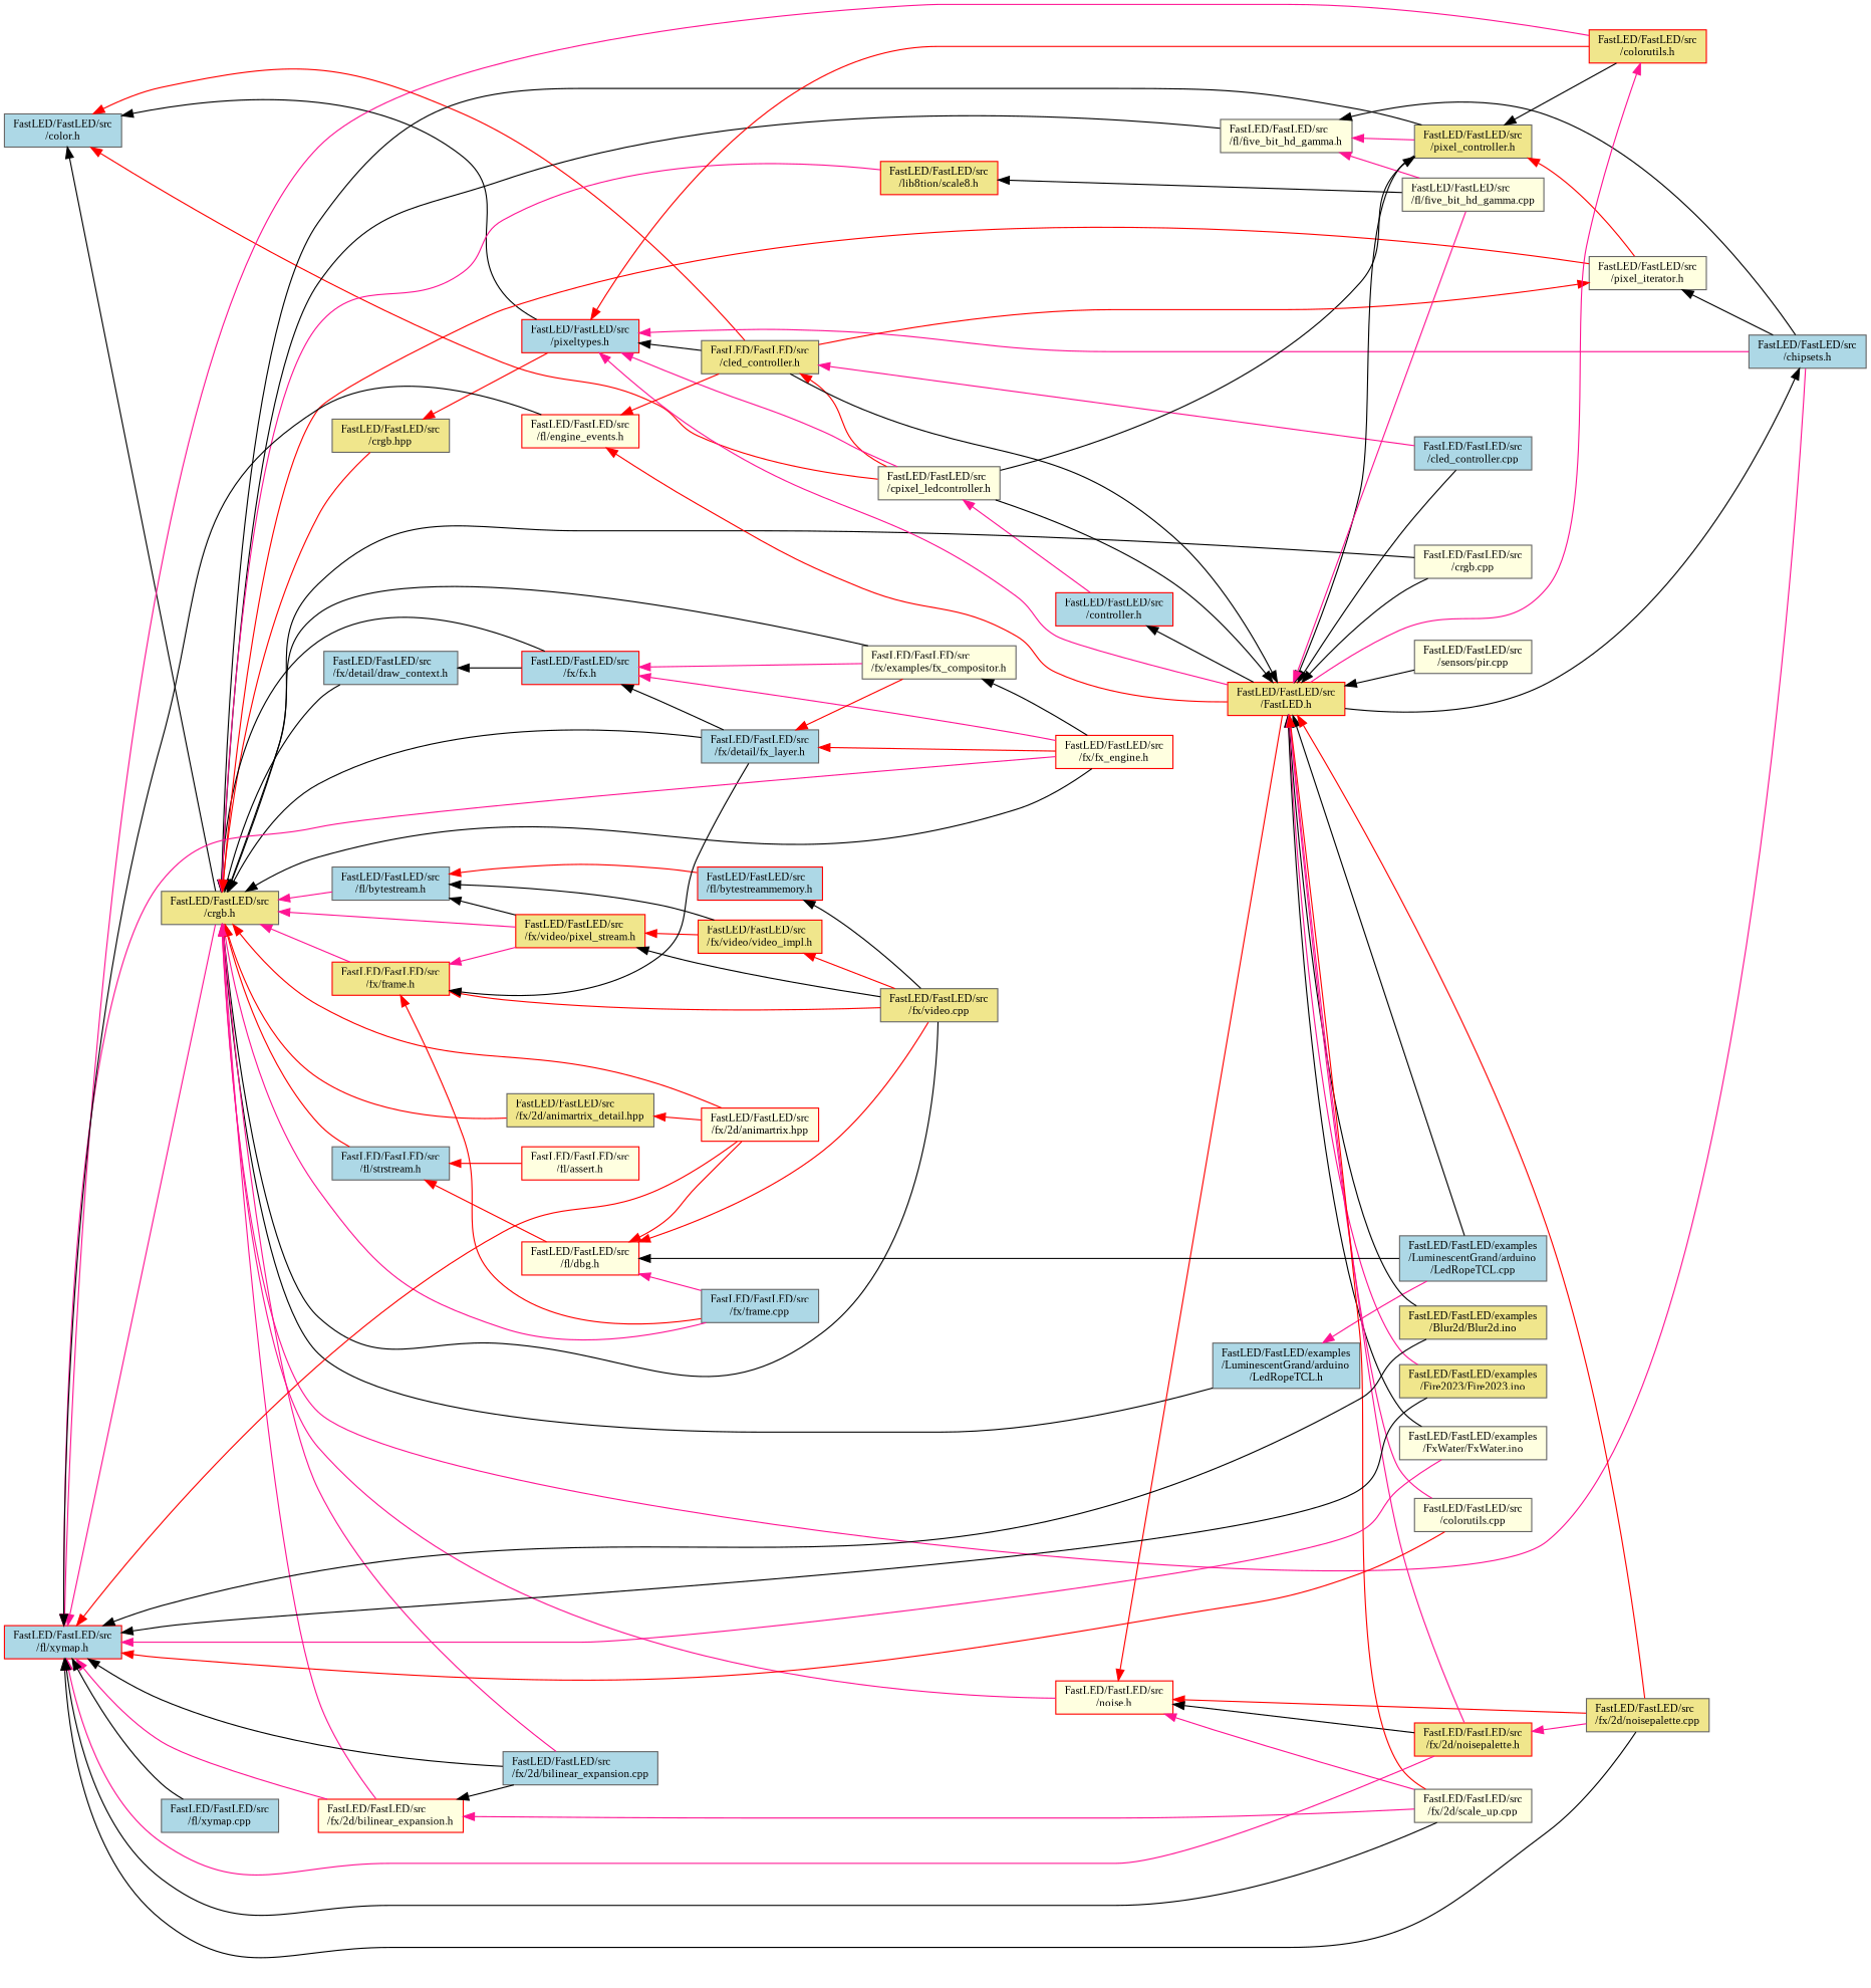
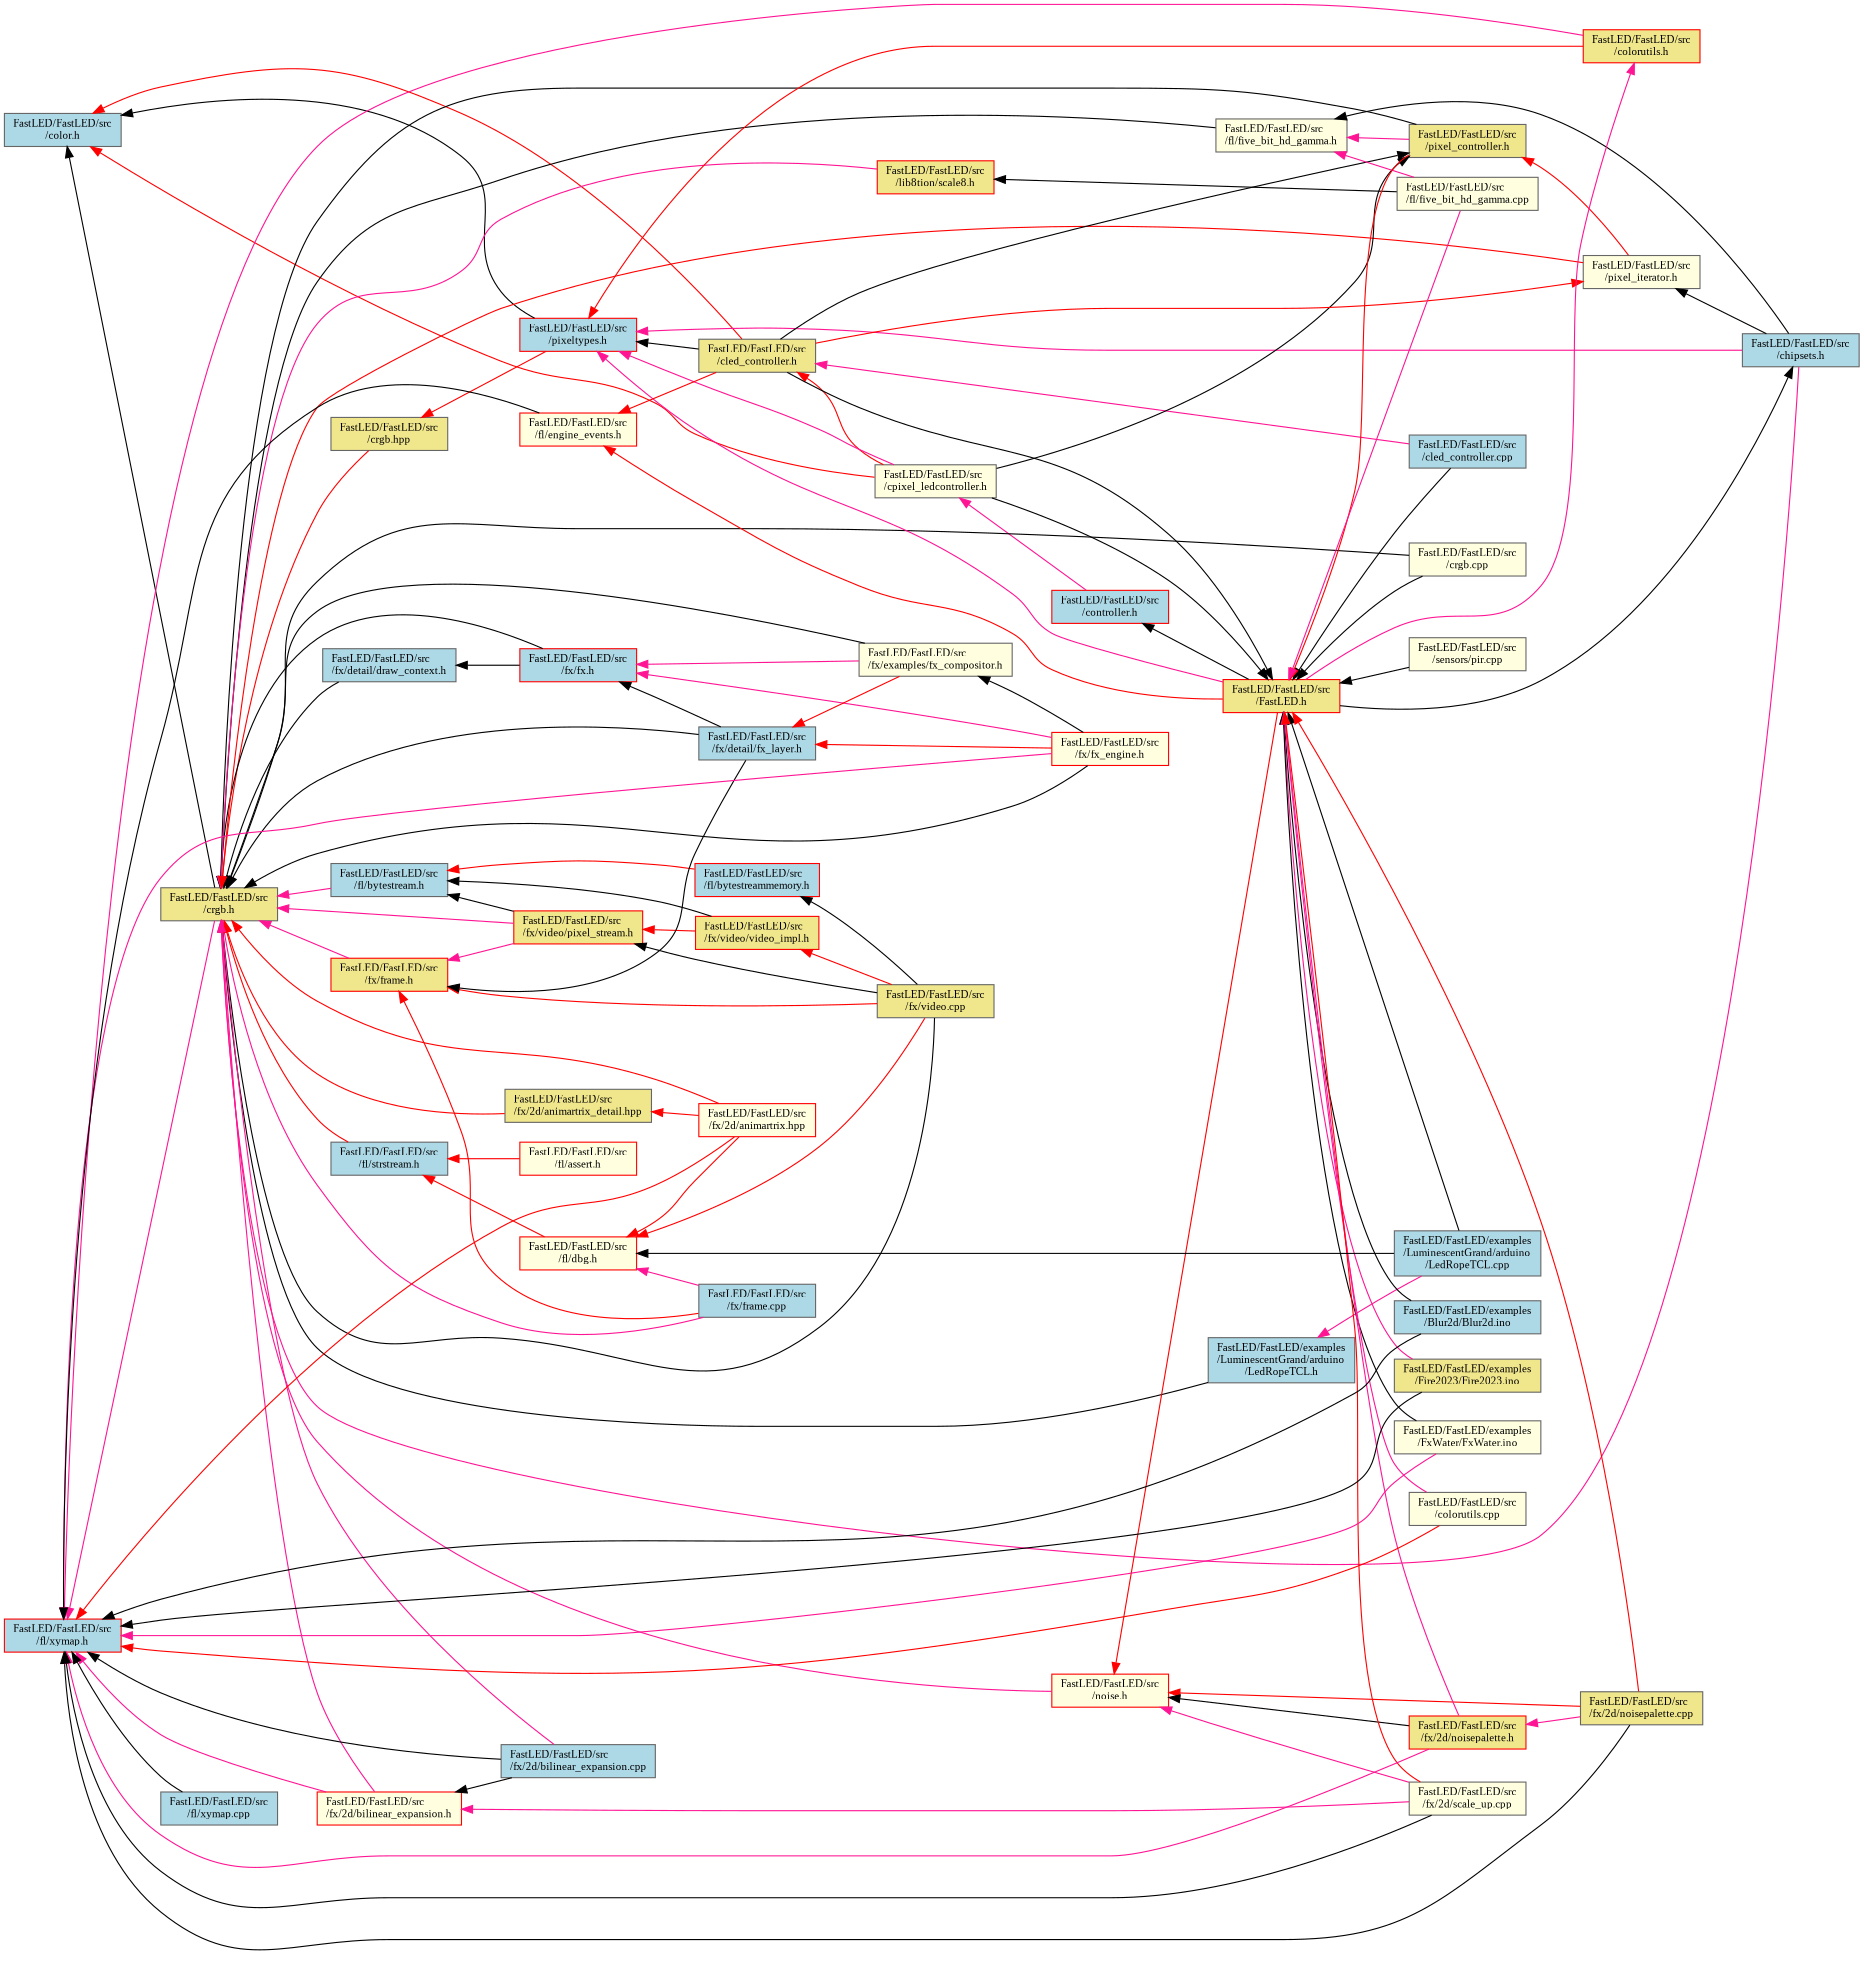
  digraph {
    fontname="Liberation Serif"
    rankdir=LR
    node [color=grey40 fillcolor=lightblue fontname="Liberation Serif" fontsize=10 shape=box style=filled]
    edge [color=black dir=back fontname="Liberation Serif" fontsize=10 labelfontname=Helvetica labelfontsize=10 style=solid]
    n1 [color=gray40 fontcolor=black height=0.2 label="FastLED/FastLED/src\l/color.h" width=0.4]
    n2 [fillcolor=khaki height=0.2 label="FastLED/FastLED/src\l/cled_controller.h" width=0.4]
    n3 [fillcolor=lightyellow height=0.2 label="FastLED/FastLED/src\l/cpixel_ledcontroller.h" width=0.4]
    n4 [fillcolor=khaki height=0.2 label="FastLED/FastLED/src\l/crgb.h" width=0.4]
    n5 [color=red height=0.2 label="FastLED/FastLED/src\l/pixeltypes.h" width=0.4]
    n6 [height=0.2 label="FastLED/FastLED/src\l/cled_controller.cpp" width=0.4]
    n7 [color=red height=0.2 label="FastLED/FastLED/src\l/controller.h" width=0.4]
    n8 [fillcolor=lightyellow height=0.2 label="FastLED/FastLED/src\l/crgb.cpp" width=0.4]
    n9 [fillcolor=khaki height=0.2 label="FastLED/FastLED/src\l/pixel_controller.h" width=0.4]
    n10 [height=0.2 label="FastLED/FastLED/examples\l/LuminescentGrand/arduino\l/LedRopeTCL.h" width=0.4]
    n11 [height=0.2 label="FastLED/FastLED/src\l/chipsets.h" width=0.4]
    n12 [fillcolor=khaki height=0.2 label="FastLED/FastLED/src\l/crgb.hpp" width=0.4]
    n13 [height=0.2 label="FastLED/FastLED/src\l/fl/bytestream.h" width=0.4]
    n14 [fillcolor=khaki height=0.2 label="FastLED/FastLED/src\l/fx/video.cpp" width=0.4]
    n15 [color=red fillcolor=khaki height=0.2 label="FastLED/FastLED/src\l/fx/video/pixel_stream.h" width=0.4]
    n16 [fillcolor=lightyellow height=0.2 label="FastLED/FastLED/src\l/fl/five_bit_hd_gamma.h" width=0.4]
    n17 [height=0.2 label="FastLED/FastLED/src\l/fl/strstream.h" width=0.4]
    n18 [color=red fillcolor=lightyellow height=0.2 label="FastLED/FastLED/src\l/fx/2d/animartrix.hpp" width=0.4]
    n19 [height=0.2 label="FastLED/FastLED/src\l/fx/frame.cpp" width=0.4]
    n20 [height=0.2 label="FastLED/FastLED/src\l/fx/2d/bilinear_expansion.cpp" width=0.4]
    n21 [color=red fillcolor=lightyellow height=0.2 label="FastLED/FastLED/src\l/fx/2d/bilinear_expansion.h" width=0.4]
    n22 [color=red fillcolor=lightyellow height=0.2 label="FastLED/FastLED/src\l/fx/fx_engine.h" width=0.4]
    n23 [fillcolor=khaki height=0.2 label="FastLED/FastLED/src\l/fx/2d/animartrix_detail.hpp" width=0.4]
    n24 [height=0.2 label="FastLED/FastLED/src\l/fx/detail/draw_context.h" width=0.4]
    n25 [color=red height=0.2 label="FastLED/FastLED/src\l/fx/fx.h" width=0.4]
    n26 [fillcolor=lightyellow height=0.2 label="FastLED/FastLED/src\l/fx/examples/fx_compositor.h" width=0.4]
    n27 [height=0.2 label="FastLED/FastLED/src\l/fx/detail/fx_layer.h" width=0.4]
    n28 [color=red fillcolor=khaki height=0.2 label="FastLED/FastLED/src\l/fx/frame.h" width=0.4]
    n29 [color=red fillcolor=khaki height=0.2 label="FastLED/FastLED/src\l/lib8tion/scale8.h" width=0.4]
    n30 [color=red fillcolor=lightyellow height=0.2 label="FastLED/FastLED/src\l/noise.h" width=0.4]
    n31 [fillcolor=lightyellow height=0.2 label="FastLED/FastLED/src\l/pixel_iterator.h" width=0.4]
    n32 [color=red fillcolor=khaki height=0.2 label="FastLED/FastLED/src\l/FastLED.h" width=0.4]
    n33 [color=red fillcolor=khaki height=0.2 label="FastLED/FastLED/src\l/colorutils.h" width=0.4]
-   n34 [fillcolor=khaki height=0.2 label="FastLED/FastLED/examples\l/Blur2d/Blur2d.ino" width=0.4]
+   n34 [height=0.2 label="FastLED/FastLED/examples\l/Blur2d/Blur2d.ino" width=0.4]
    n35 [fillcolor=khaki height=0.2 label="FastLED/FastLED/examples\l/Fire2023/Fire2023.ino" width=0.4]
    n36 [fillcolor=lightyellow height=0.2 label="FastLED/FastLED/examples\l/FxWater/FxWater.ino" width=0.4]
    n37 [height=0.2 label="FastLED/FastLED/examples\l/LuminescentGrand/arduino\l/LedRopeTCL.cpp" width=0.4]
    n38 [fillcolor=lightyellow height=0.2 label="FastLED/FastLED/src\l/colorutils.cpp" width=0.4]
    n39 [fillcolor=lightyellow height=0.2 label="FastLED/FastLED/src\l/fl/five_bit_hd_gamma.cpp" width=0.4]
    n40 [fillcolor=khaki height=0.2 label="FastLED/FastLED/src\l/fx/2d/noisepalette.cpp" width=0.4]
    n41 [color=red fillcolor=khaki height=0.2 label="FastLED/FastLED/src\l/fx/2d/noisepalette.h" width=0.4]
    n42 [fillcolor=lightyellow height=0.2 label="FastLED/FastLED/src\l/fx/2d/scale_up.cpp" width=0.4]
    n43 [fillcolor=lightyellow height=0.2 label="FastLED/FastLED/src\l/sensors/pir.cpp" width=0.4]
    n44 [color=red height=0.2 label="FastLED/FastLED/src\l/fl/bytestreammemory.h" width=0.4]
    n45 [color=red fillcolor=khaki height=0.2 label="FastLED/FastLED/src\l/fx/video/video_impl.h" width=0.4]
    n46 [color=red fillcolor=lightyellow height=0.2 label="FastLED/FastLED/src\l/fl/assert.h" width=0.4]
    n47 [color=red fillcolor=lightyellow height=0.2 label="FastLED/FastLED/src\l/fl/dbg.h" width=0.4]
    n48 [color=red height=0.2 label="FastLED/FastLED/src\l/fl/xymap.h" width=0.4]
    n49 [color=red fillcolor=lightyellow height=0.2 label="FastLED/FastLED/src\l/fl/engine_events.h" width=0.4]
    n50 [height=0.2 label="FastLED/FastLED/src\l/fl/xymap.cpp" width=0.4]
    n1 -> n2 [color=red]
    n1 -> n3 [color=red]
    n1 -> n4
    n1 -> n5
    n2 -> n3 [color=red]
    n2 -> n6 [color=deeppink]
    n3 -> n7 [color=deeppink]
    n4 -> n8
    n4 -> n9
    n4 -> n10
    n4 -> n11 [color=deeppink]
    n4 -> n12 [color=red]
    n4 -> n13 [color=deeppink]
    n4 -> n14
    n4 -> n15 [color=deeppink]
    n4 -> n16
    n4 -> n17 [color=red]
    n4 -> n18 [color=red]
    n4 -> n19 [color=deeppink]
    n4 -> n20 [color=deeppink]
    n4 -> n21 [color=deeppink]
    n4 -> n22
    n4 -> n23 [color=red]
    n4 -> n24
    n4 -> n25
    n4 -> n26
    n4 -> n27
    n4 -> n28 [color=deeppink]
    n4 -> n29 [color=deeppink]
    n4 -> n30 [color=deeppink]
    n4 -> n31 [color=red]
    n5 -> n2
    n5 -> n3 [color=deeppink]
    n5 -> n11 [color=deeppink]
    n5 -> n32 [color=deeppink]
    n5 -> n33 [color=red]
    n7 -> n32
-   n9 -> n33
+   n9 -> n2
    n9 -> n3
    n9 -> n31 [color=red]
    n10 -> n37 [color=deeppink]
    n11 -> n32
    n12 -> n5 [color=red]
    n13 -> n15
    n13 -> n44 [color=red]
    n13 -> n45
    n15 -> n14
    n15 -> n45 [color=red]
    n16 -> n9 [color=deeppink]
    n16 -> n11
    n16 -> n39 [color=deeppink]
    n17 -> n46 [color=red]
    n17 -> n47 [color=red]
    n21 -> n20
    n21 -> n42 [color=deeppink]
    n23 -> n18 [color=red]
    n24 -> n25
    n25 -> n22 [color=deeppink]
    n25 -> n26 [color=deeppink]
    n25 -> n27
    n26 -> n22
    n27 -> n22 [color=red]
    n27 -> n26 [color=red]
    n28 -> n14 [color=red]
    n28 -> n15 [color=deeppink]
    n28 -> n19 [color=red]
    n28 -> n27
    n29 -> n39
    n30 -> n32 [color=red]
    n30 -> n40 [color=red]
    n30 -> n41
    n30 -> n42 [color=deeppink]
    n31 -> n2 [color=red]
    n31 -> n11
    n32 -> n2
    n32 -> n3
    n32 -> n6
    n32 -> n8
-   n32 -> n9
+   n32 -> n9 [color=red]
    n32 -> n34
    n32 -> n35 [color=deeppink]
    n32 -> n36
    n32 -> n37
    n32 -> n38 [color=deeppink]
    n32 -> n39 [color=deeppink]
    n32 -> n40 [color=red]
    n32 -> n41 [color=deeppink]
    n32 -> n42 [color=red]
    n32 -> n43
    n33 -> n32 [color=deeppink]
    n41 -> n40 [color=deeppink]
    n44 -> n14
    n45 -> n14 [color=red]
    n47 -> n14 [color=red]
    n47 -> n18 [color=red]
    n47 -> n19 [color=deeppink]
    n47 -> n37
    n48 -> n4 [color=deeppink]
    n48 -> n18 [color=red]
    n48 -> n20
    n48 -> n21 [color=deeppink]
    n48 -> n22 [color=deeppink]
    n48 -> n33 [color=deeppink]
    n48 -> n34
    n48 -> n35
    n48 -> n36 [color=deeppink]
    n48 -> n38 [color=red]
    n48 -> n40
    n48 -> n41 [color=deeppink]
    n48 -> n42
    n48 -> n49
    n48 -> n50
    n49 -> n2 [color=red]
    n49 -> n32 [color=red]
  }
